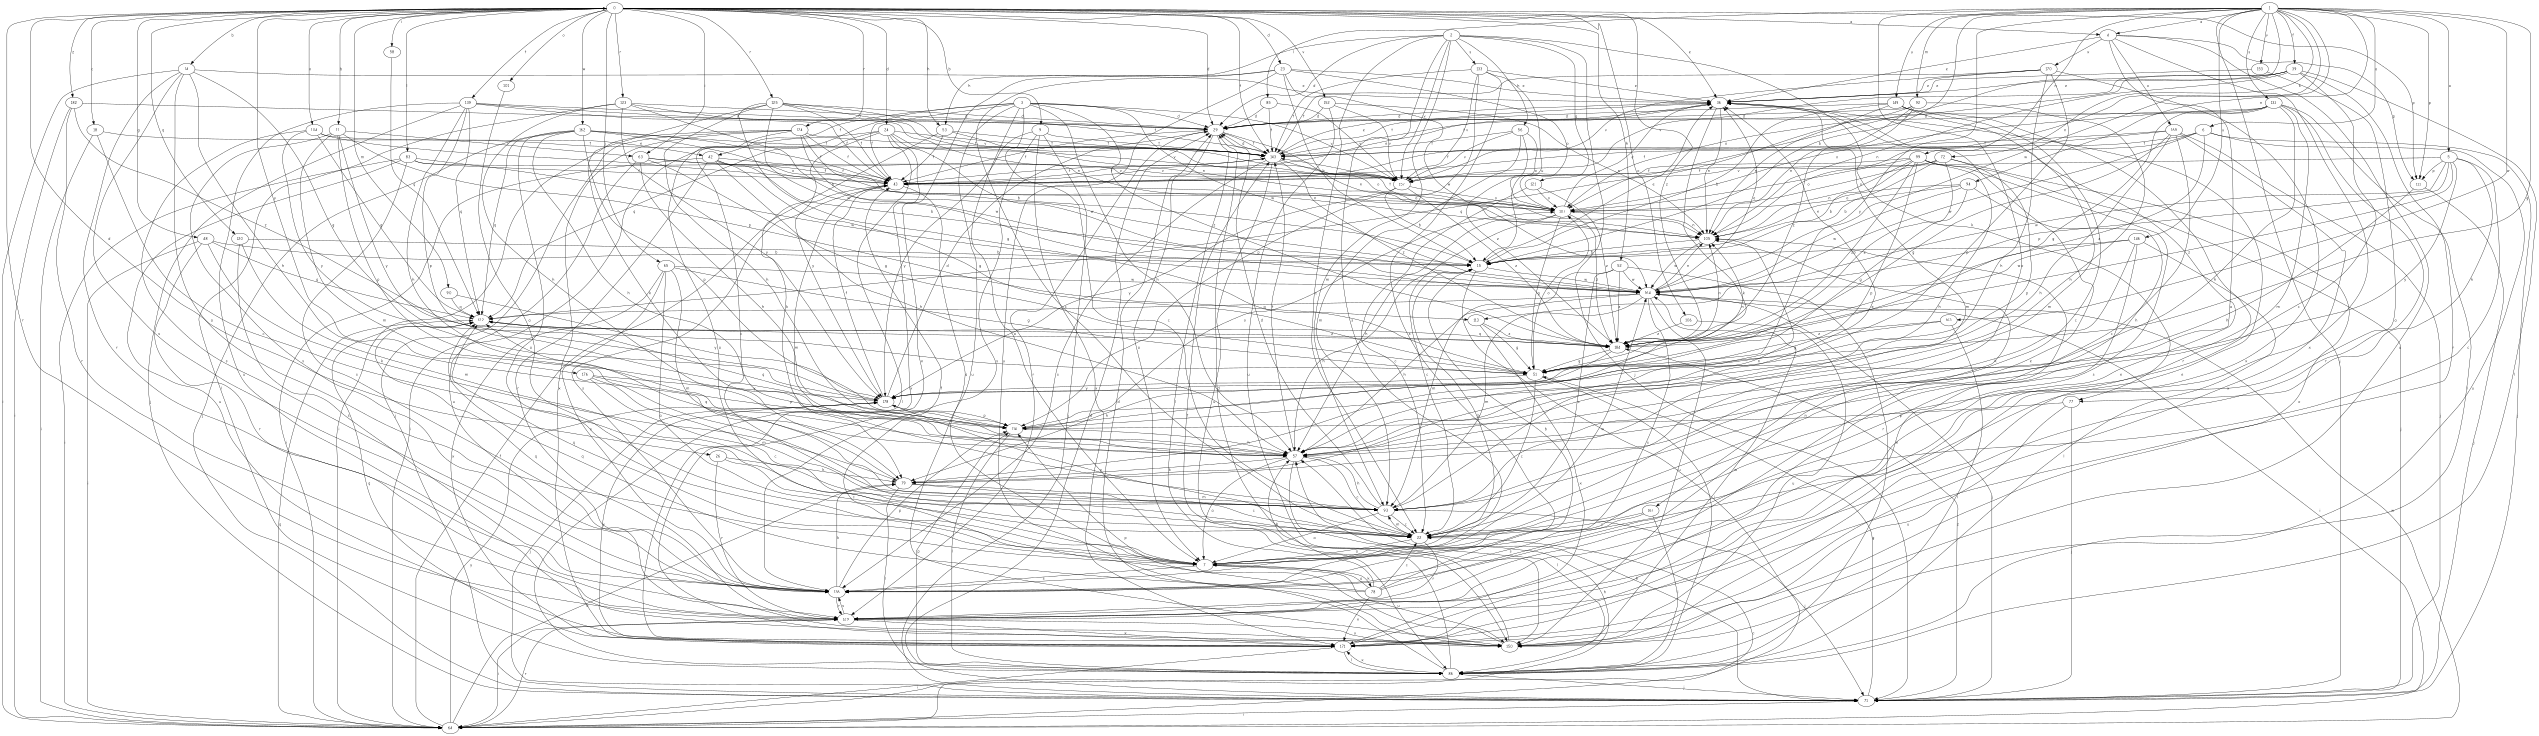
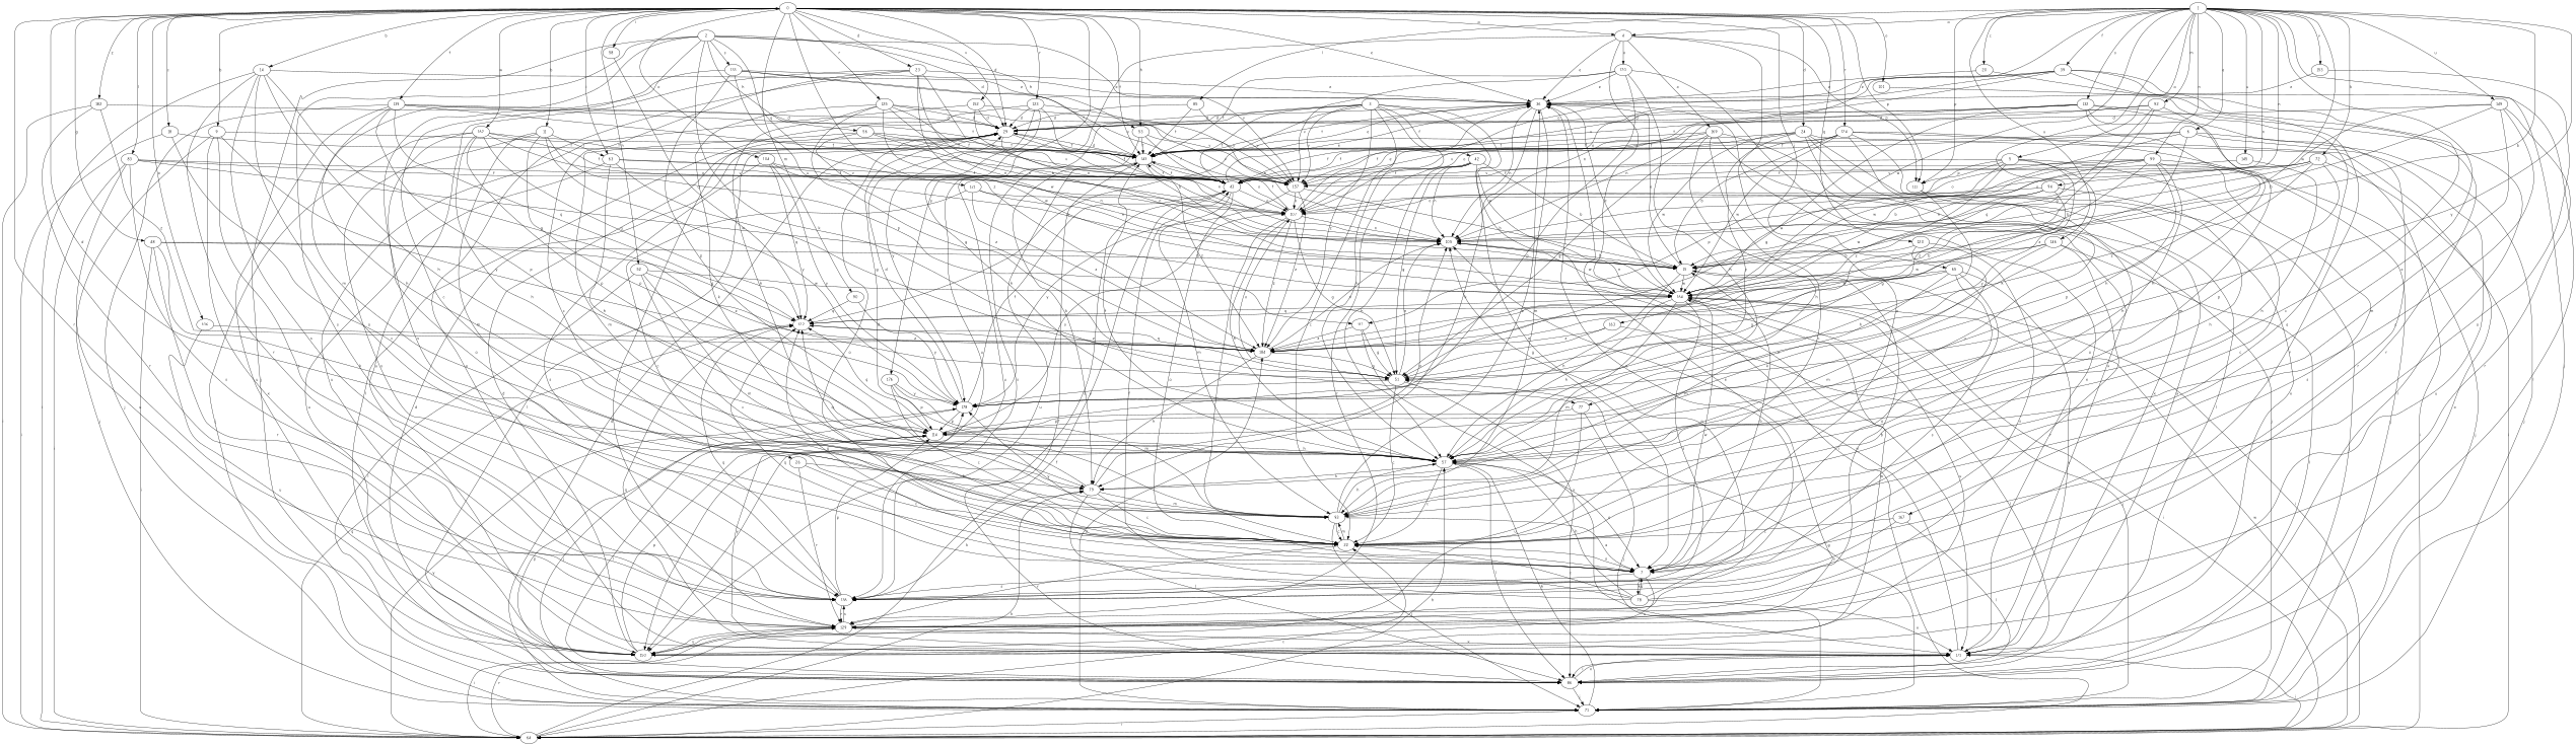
  strict digraph {
    fontname="Comic Neue"
    node [fontname="Comic Neue"]
    edge [fontname="Comic Neue"]
    0
    4
    9
    11
    14
    18
    23
    24
    26
    29
    36
    48
    52
    53
    58
    63
    65
    83
    90
    101
    104
    106
    111
    120
    123
    124
    125
    139
    143
    152
    162
    176
    182
    184
    7
    150
    169
    170
    171
    71
    178
    136
    93
    113
    114
    129
    51
    57
    64
    22
    15
    107
    164
    157
    86
    79
    n57 [label=105]
    43
    122
    1
    5
    6
+   20
    39
    72
    85
    92
    94
    99
    132
+   145
    146
    149
    153
    163
    167
    77
    2
    56
    121
    133
    3
    42
    78
    0 -> 4 [label=a]
    0 -> 9 [label=b]
    0 -> 11 [label=b]
    0 -> 14 [label=b]
    0 -> 18 [label=c]
    0 -> 23 [label=d]
    0 -> 24 [label=d]
    0 -> 26 [label=d]
    0 -> 29 [label=d]
    0 -> 36 [label=e]
    0 -> 48 [label=g]
    0 -> 52 [label=h]
    0 -> 53 [label=h]
    0 -> 58 [label=i]
    0 -> 63 [label=i]
    0 -> 65 [label=j]
    0 -> 83 [label=l]
    0 -> 90 [label=m]
    0 -> 101 [label=o]
    0 -> 104 [label=o]
    0 -> 106 [label=o]
    0 -> 111 [label=p]
    0 -> 120 [label=q]
    0 -> 123 [label=r]
    0 -> 124 [label=r]
    0 -> 125 [label=r]
    0 -> 139 [label=t]
    0 -> 143 [label=t]
    0 -> 152 [label=v]
    0 -> 162 [label=w]
    0 -> 176 [label=y]
    0 -> 182 [label=z]
    0 -> 184 [label=z]
    4 -> 36 [label=e]
    4 -> 111 [label=p]
    4 -> 7 [label=a]
    4 -> 150 [label=u]
    4 -> 169 [label=x]
    4 -> 170 [label=x]
    4 -> 171 [label=x]
    9 -> 143 [label=t]
    9 -> 171 [label=x]
    9 -> 71 [label=j]
    9 -> 178 [label=y]
    9 -> 136 [label=s]
    11 -> 63 [label=i]
    11 -> 178 [label=y]
    11 -> 136 [label=s]
    11 -> 93 [label=m]
    11 -> 113 [label=p]
    11 -> 114 [label=p]
    14 -> 36 [label=e]
    14 -> 7 [label=a]
    14 -> 136 [label=s]
    14 -> 129 [label=r]
    14 -> 51 [label=g]
    14 -> 57 [label=h]
    14 -> 64 [label=i]
    18 -> 143 [label=t]
    18 -> 64 [label=i]
    18 -> 22 [label=c]
    23 -> 36 [label=e]
    23 -> 150 [label=u]
    23 -> 171 [label=x]
    23 -> 22 [label=c]
    23 -> 15 [label=b]
    23 -> 107 [label=o]
    23 -> 164 [label=w]
    24 -> 143 [label=t]
    24 -> 171 [label=x]
    24 -> 178 [label=y]
    24 -> 64 [label=i]
    24 -> 22 [label=c]
    24 -> 164 [label=w]
    24 -> 157 [label=v]
    24 -> 86 [label=l]
    26 -> 129 [label=r]
    26 -> 22 [label=c]
    26 -> 79 [label=k]
    29 -> 143 [label=t]
    29 -> 7 [label=a]
    29 -> 129 [label=r]
    29 -> 86 [label=l]
    29 -> n57 [label=n]
    29 -> 43 [label=f]
    36 -> 29 [label=d]
    36 -> 143 [label=t]
    36 -> 93 [label=m]
    36 -> 79 [label=k]
    36 -> n57 [label=n]
    48 -> 129 [label=r]
    48 -> 64 [label=i]
    48 -> 15 [label=b]
    48 -> 79 [label=k]
    48 -> 122 [label=q]
    52 -> 184 [label=z]
    52 -> 93 [label=m]
    52 -> 22 [label=c]
    52 -> 164 [label=w]
    52 -> 86 [label=l]
    53 -> 143 [label=t]
    53 -> 157 [label=v]
    53 -> 79 [label=k]
    53 -> 43 [label=f]
    58 -> 122 [label=q]
    63 -> 150 [label=u]
    63 -> 51 [label=g]
    63 -> 57 [label=h]
    63 -> 157 [label=v]
    63 -> 43 [label=f]
    65 -> 7 [label=a]
    65 -> 171 [label=x]
    65 -> 136 [label=s]
    65 -> 93 [label=m]
    65 -> 51 [label=g]
    65 -> 164 [label=w]
    83 -> 150 [label=u]
    83 -> 136 [label=s]
    83 -> 64 [label=i]
    83 -> 164 [label=w]
    83 -> 157 [label=v]
    83 -> 43 [label=f]
    90 -> 178 [label=y]
    90 -> 122 [label=q]
    101 -> 7 [label=a]
    104 -> 178 [label=y]
    104 -> 136 [label=s]
-   104 -> 42 [label=n]
+   104 -> n57 [label=n]
    104 -> 43 [label=f]
    104 -> 122 [label=q]
    106 -> 184 [label=z]
    106 -> 150 [label=u]
    111 -> 71 [label=j]
    111 -> 57 [label=h]
    120 -> 136 [label=s]
    120 -> 93 [label=m]
    120 -> 15 [label=b]
    123 -> 29 [label=d]
    123 -> 178 [label=y]
    123 -> 57 [label=h]
    123 -> 15 [label=b]
    123 -> 86 [label=l]
    123 -> n57 [label=n]
    124 -> 143 [label=t]
    124 -> 7 [label=a]
    124 -> 171 [label=x]
    124 -> 71 [label=j]
    124 -> 64 [label=i]
    124 -> 15 [label=b]
    124 -> 164 [label=w]
    124 -> 43 [label=f]
    125 -> 29 [label=d]
    125 -> 51 [label=g]
    125 -> 57 [label=h]
    125 -> 164 [label=w]
    125 -> 157 [label=v]
    125 -> 79 [label=k]
    125 -> n57 [label=n]
    125 -> 43 [label=f]
    139 -> 29 [label=d]
    139 -> 143 [label=t]
    139 -> 150 [label=u]
    139 -> 71 [label=j]
    139 -> 114 [label=p]
    139 -> 57 [label=h]
    139 -> 43 [label=f]
    139 -> 122 [label=q]
    143 -> 29 [label=d]
    143 -> 36 [label=e]
    143 -> 184 [label=z]
    143 -> 150 [label=u]
    143 -> 136 [label=s]
    143 -> 107 [label=o]
    143 -> 43 [label=f]
    152 -> 29 [label=d]
    152 -> 150 [label=u]
    152 -> 157 [label=v]
    152 -> n57 [label=n]
    162 -> 143 [label=t]
    162 -> 7 [label=a]
    162 -> 71 [label=j]
    162 -> 114 [label=p]
    162 -> 57 [label=h]
    162 -> 107 [label=o]
    162 -> 43 [label=f]
    162 -> 122 [label=q]
    176 -> 178 [label=y]
    176 -> 93 [label=m]
    176 -> 114 [label=p]
    176 -> 22 [label=c]
    182 -> 29 [label=d]
    182 -> 184 [label=z]
    182 -> 129 [label=r]
    182 -> 64 [label=i]
    184 -> 51 [label=g]
    184 -> 79 [label=k]
    184 -> n57 [label=n]
    184 -> 122 [label=q]
    7 -> 150 [label=u]
    7 -> 136 [label=s]
    7 -> 15 [label=b]
    7 -> 164 [label=w]
    7 -> 122 [label=q]
    7 -> 78 [label=k]
    150 -> 29 [label=d]
    150 -> 36 [label=e]
    150 -> 114 [label=p]
    150 -> 164 [label=w]
    169 -> 143 [label=t]
    169 -> 171 [label=x]
    169 -> 71 [label=j]
    169 -> 51 [label=g]
    169 -> 57 [label=h]
    169 -> 22 [label=c]
    169 -> 43 [label=f]
    170 -> 36 [label=e]
    170 -> 143 [label=t]
    170 -> 171 [label=x]
    170 -> 114 [label=p]
    170 -> 57 [label=h]
    170 -> 157 [label=v]
    171 -> 36 [label=e]
    171 -> 178 [label=y]
    171 -> 64 [label=i]
    171 -> 86 [label=l]
    171 -> n57 [label=n]
    171 -> 122 [label=q]
    71 -> 29 [label=d]
    71 -> 184 [label=z]
    71 -> 51 [label=g]
    71 -> 57 [label=h]
    71 -> 64 [label=i]
    178 -> 29 [label=d]
    178 -> 71 [label=j]
    178 -> 114 [label=p]
    178 -> 43 [label=f]
    136 -> 114 [label=p]
    136 -> 129 [label=r]
    136 -> 79 [label=k]
    136 -> 122 [label=q]
    93 -> 29 [label=d]
    93 -> 36 [label=e]
    93 -> 7 [label=a]
    93 -> 71 [label=j]
    93 -> 57 [label=h]
    93 -> 22 [label=c]
    113 -> 184 [label=z]
    113 -> 171 [label=x]
    113 -> 51 [label=g]
    114 -> 57 [label=h]
    114 -> 107 [label=o]
    114 -> 86 [label=l]
    114 -> 122 [label=q]
    129 -> 0 [label=r]
    129 -> 36 [label=e]
    129 -> 150 [label=u]
    129 -> 171 [label=x]
    129 -> 136 [label=s]
    129 -> 64 [label=i]
    51 -> 178 [label=y]
    51 -> 22 [label=c]
    51 -> 107 [label=o]
    51 -> 86 [label=l]
    51 -> n57 [label=n]
    57 -> 143 [label=t]
    57 -> 7 [label=a]
    57 -> 22 [label=c]
    57 -> 86 [label=l]
    57 -> 79 [label=k]
    64 -> 178 [label=y]
    64 -> 129 [label=r]
    64 -> 57 [label=h]
    64 -> 22 [label=c]
    64 -> 164 [label=w]
    64 -> 79 [label=k]
    64 -> 43 [label=f]
    64 -> 122 [label=q]
    22 -> 7 [label=a]
    22 -> 178 [label=y]
    22 -> 93 [label=m]
    22 -> 129 [label=r]
    15 -> 36 [label=e]
    15 -> 57 [label=h]
    15 -> 64 [label=i]
    15 -> 164 [label=w]
    107 -> 36 [label=e]
    107 -> 143 [label=t]
    107 -> 184 [label=z]
    107 -> 51 [label=g]
    107 -> 57 [label=h]
    107 -> 22 [label=c]
    107 -> n57 [label=n]
    164 -> 36 [label=e]
    164 -> 150 [label=u]
    164 -> 71 [label=j]
    164 -> 136 [label=s]
    164 -> 93 [label=m]
    164 -> 57 [label=h]
    164 -> 64 [label=i]
    164 -> n57 [label=n]
    164 -> 122 [label=q]
    157 -> 184 [label=z]
    157 -> 178 [label=y]
    157 -> 15 [label=b]
    157 -> 107 [label=o]
    86 -> 29 [label=d]
    86 -> 143 [label=t]
    86 -> 171 [label=x]
    86 -> 71 [label=j]
    86 -> 114 [label=p]
    79 -> 93 [label=m]
    79 -> 22 [label=c]
    79 -> 86 [label=l]
    79 -> n57 [label=n]
    79 -> 122 [label=q]
    n57 -> 15 [label=b]
    n57 -> 164 [label=w]
    43 -> 36 [label=e]
    43 -> 143 [label=t]
    43 -> 7 [label=a]
    43 -> 136 [label=s]
    43 -> 93 [label=m]
    43 -> 107 [label=o]
    122 -> 184 [label=z]
    1 -> 4 [label=a]
    1 -> 111 [label=p]
    1 -> 71 [label=j]
    1 -> 178 [label=y]
    1 -> 51 [label=g]
    1 -> 15 [label=b]
    1 -> 107 [label=o]
    1 -> 164 [label=w]
    1 -> n57 [label=n]
    1 -> 5 [label=a]
    1 -> 6 [label=a]
+   1 -> 20 [label=c]
    1 -> 39 [label=f]
    1 -> 72 [label=k]
    1 -> 85 [label=l]
    1 -> 92 [label=m]
    1 -> 94 [label=n]
    1 -> 99 [label=n]
    1 -> 132 [label=s]
+   1 -> 145 [label=u]
    1 -> 146 [label=u]
    1 -> 149 [label=u]
    1 -> 153 [label=v]
    1 -> 163 [label=w]
    1 -> 167 [label=x]
    5 -> 111 [label=p]
    5 -> 184 [label=z]
    5 -> 178 [label=y]
    5 -> 113 [label=p]
    5 -> 22 [label=c]
    5 -> 164 [label=w]
    5 -> 157 [label=v]
    5 -> 77 [label=k]
    6 -> 143 [label=t]
    6 -> 184 [label=z]
    6 -> 150 [label=u]
    6 -> 71 [label=j]
    6 -> 164 [label=w]
    6 -> 43 [label=f]
+   20 -> 36 [label=e]
+   20 -> 129 [label=r]
    39 -> 36 [label=e]
    39 -> 129 [label=r]
    39 -> 22 [label=c]
    39 -> 107 [label=o]
    39 -> 157 [label=v]
    39 -> 86 [label=l]
    39 -> n57 [label=n]
    72 -> 184 [label=z]
    72 -> 171 [label=x]
    72 -> 114 [label=p]
    72 -> 15 [label=b]
    72 -> 107 [label=o]
    72 -> 43 [label=f]
    85 -> 29 [label=d]
    85 -> 143 [label=t]
    85 -> 157 [label=v]
    92 -> 29 [label=d]
    92 -> 184 [label=z]
    92 -> 57 [label=h]
    92 -> n57 [label=n]
    92 -> 122 [label=q]
    94 -> 51 [label=g]
    94 -> 57 [label=h]
    94 -> 107 [label=o]
    94 -> 164 [label=w]
    94 -> n57 [label=n]
    99 -> 184 [label=z]
    99 -> 71 [label=j]
    99 -> 136 [label=s]
    99 -> 114 [label=p]
    99 -> 57 [label=h]
    99 -> 15 [label=b]
    99 -> 107 [label=o]
    99 -> n57 [label=n]
    99 -> 43 [label=f]
    132 -> 29 [label=d]
    132 -> 143 [label=t]
    132 -> 93 [label=m]
    132 -> 129 [label=r]
    132 -> 51 [label=g]
    132 -> 57 [label=h]
    132 -> 107 [label=o]
    132 -> 86 [label=l]
+   145 -> 57 [label=h]
+   145 -> 157 [label=v]
    146 -> 129 [label=r]
    146 -> 15 [label=b]
    146 -> 164 [label=w]
    146 -> 86 [label=l]
    146 -> 79 [label=k]
    149 -> 29 [label=d]
    149 -> 93 [label=m]
    149 -> 129 [label=r]
    149 -> 22 [label=c]
    149 -> 15 [label=b]
    149 -> n57 [label=n]
    153 -> 36 [label=e]
    153 -> 7 [label=a]
    163 -> 184 [label=z]
    163 -> 51 [label=g]
    163 -> 86 [label=l]
    167 -> 136 [label=s]
    167 -> 22 [label=c]
    167 -> 86 [label=l]
    77 -> 150 [label=u]
    77 -> 71 [label=j]
    77 -> 114 [label=p]
    2 -> 29 [label=d]
    2 -> 53 [label=h]
    2 -> 71 [label=j]
    2 -> 136 [label=s]
    2 -> 93 [label=m]
    2 -> 22 [label=c]
    2 -> 157 [label=v]
    2 -> 77 [label=k]
    2 -> 56 [label=h]
    2 -> 121 [label=q]
    2 -> 133 [label=s]
    56 -> 143 [label=t]
    56 -> 184 [label=z]
    56 -> 93 [label=m]
    56 -> 107 [label=o]
    56 -> 157 [label=v]
    121 -> 184 [label=z]
    121 -> 22 [label=c]
    121 -> 107 [label=o]
+   121 -> n57 [label=n]
    133 -> 36 [label=e]
    133 -> 143 [label=t]
    133 -> 136 [label=s]
    133 -> 114 [label=p]
    133 -> 15 [label=u]
    133 -> 157 [label=v]
    3 -> 29 [label=d]
    3 -> 184 [label=z]
    3 -> 7 [label=a]
    3 -> 150 [label=u]
    3 -> 57 [label=h]
    3 -> 22 [label=c]
    3 -> 164 [label=w]
    3 -> 157 [label=v]
    3 -> 43 [label=f]
    3 -> 122 [label=q]
    3 -> 42 [label=f]
    42 -> 129 [label=r]
    42 -> 51 [label=g]
    42 -> 57 [label=h]
    42 -> 64 [label=i]
    42 -> 15 [label=b]
    42 -> n57 [label=n]
    42 -> 43 [label=f]
    78 -> 7 [label=a]
    78 -> 171 [label=x]
    78 -> 57 [label=h]
    78 -> 22 [label=c]
    78 -> 15 [label=b]
    78 -> n57 [label=n]
    78 -> 43 [label=f]
    78 -> 122 [label=q]
  }
